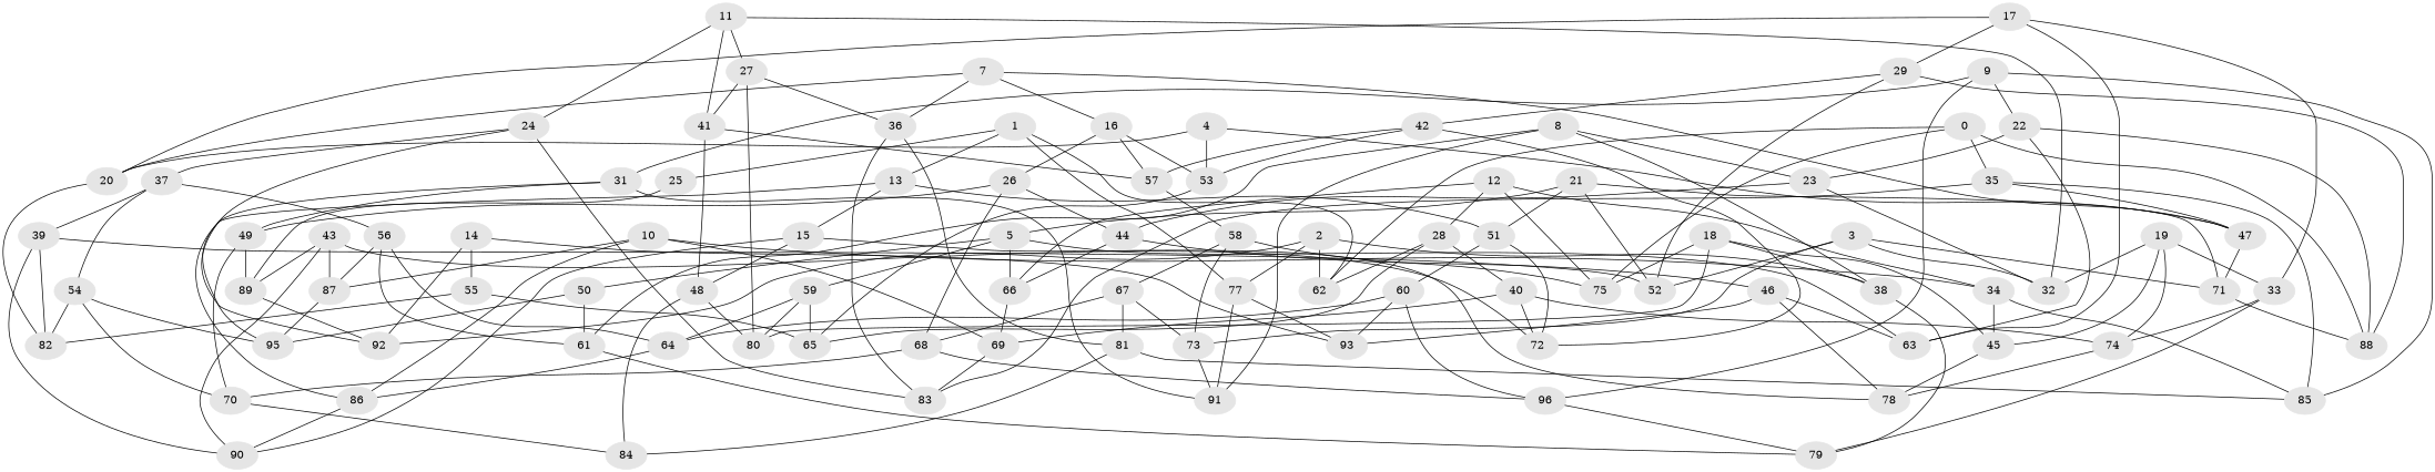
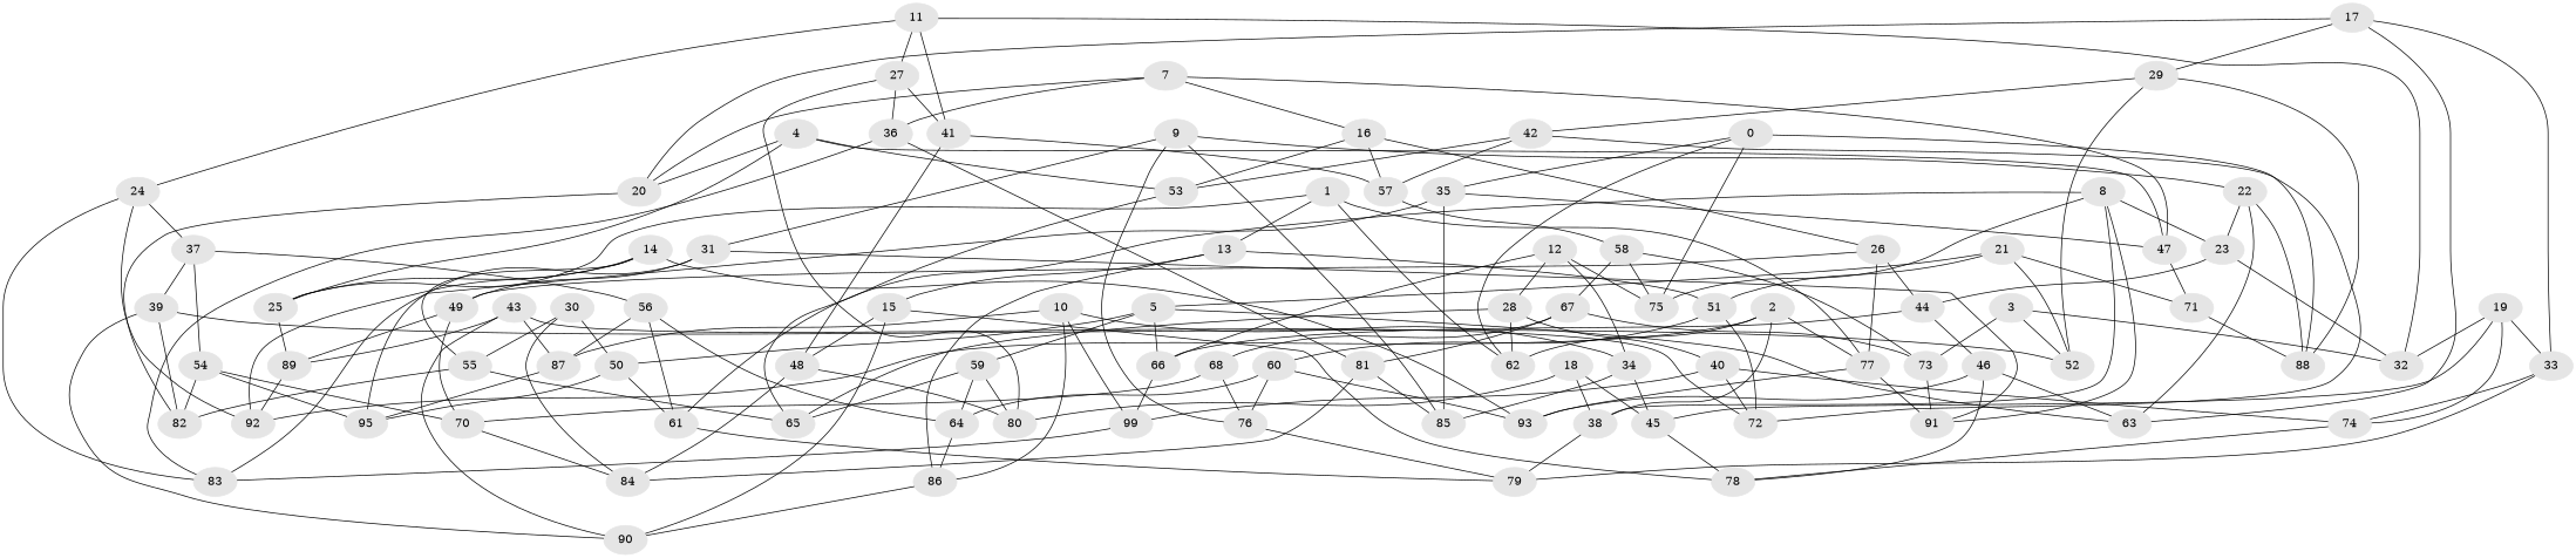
  graph {
    fontname="DejaVu Serif"
    node [color=gray90 fontname="DejaVu Serif" style=filled]
    edge [fontname="DejaVu Serif"]
    1
    13
    25
    62
    77
    86
    15
    51
    89
    91
    93
    2
    38
    92
    79
    3
    32
    52
    71
    73
    88
    4
    20
    47
    53
    82
    65
    5
    50
    59
    63
    66
    61
    n34 [label=95]
    80
    64
-   69
+   69 [label=99]
    n38 [label=0]
    35
    75
    85
    83
    7
    16
    36
    26
    57
    81
    8
    23
    44
    9
    22
    31
-   76 [label=96]
+   76
    49
    10
    34
    87
    45
    90
    11
    24
    27
    41
    37
    48
    12
    28
    40
    78
    72
    60
    14
    55
    84
    68
    58
    17
    29
    33
    42
    74
    18
    19
    21
+   30
    46
    39
    54
    56
    70
    43
    67
    1 -- 13
    1 -- 25
    1 -- 62
    1 -- 77
    13 -- 86
    13 -- 15
    13 -- 51
    25 -- 89
    77 -- 91
    77 -- 93
    86 -- 90
    15 -- 90
    15 -- 48
    15 -- 78
    51 -- 72
    51 -- 60
    89 -- 92
    2 -- 62
    2 -- 77
    2 -- 38
    2 -- 92
    38 -- 79
    3 -- 32
    3 -- 52
-   3 -- 71
    3 -- 73
    71 -- 88
    73 -- 91
+   4 -- 25
    4 -- 20
    4 -- 47
    4 -- 53
    20 -- 82
    47 -- 71
    53 -- 65
    5 -- 50
    5 -- 59
    5 -- 63
    5 -- 66
    50 -- 61
    50 -- n34
    59 -- 65
    59 -- 80
    59 -- 64
    66 -- 69
    61 -- 79
    64 -- 86
    69 -- 83
    n38 -- 62
    n38 -- 88
    n38 -- 35
    n38 -- 75
    35 -- 47
    35 -- 85
    35 -- 83
    7 -- 20
    7 -- 47
    7 -- 16
    7 -- 36
    16 -- 53
    16 -- 26
    16 -- 57
    36 -- 83
    36 -- 81
    26 -- 44
    26 -- 49
-   26 -- 68
+   26 -- 77
    57 -- 58
    81 -- 85
    81 -- 84
    8 -- 91
    8 -- 38
    8 -- 61
    8 -- 23
    23 -- 32
    23 -- 44
    44 -- 66
    44 -- 46
    9 -- 85
    9 -- 22
    9 -- 31
    9 -- 76
    22 -- 88
    22 -- 63
    22 -- 23
    31 -- 91
    31 -- n34
    31 -- 49
    76 -- 79
    49 -- 89
    49 -- 70
    10 -- 86
    10 -- 69
    10 -- 34
    10 -- 87
    34 -- 85
    34 -- 45
    87 -- n34
    45 -- 78
    11 -- 32
    11 -- 24
    11 -- 27
    11 -- 41
    24 -- 92
    24 -- 83
    24 -- 37
    27 -- 80
    27 -- 36
    27 -- 41
    41 -- 57
    41 -- 48
    37 -- 39
    37 -- 54
    37 -- 56
    48 -- 80
    48 -- 84
    12 -- 66
    12 -- 75
    12 -- 34
    12 -- 28
    28 -- 62
    28 -- 65
    28 -- 40
    40 -- 69
    40 -- 72
    40 -- 74
    60 -- 93
    60 -- 64
    60 -- 76
+   14 -- 25
    14 -- 93
    14 -- 92
    14 -- 55
    55 -- 82
    55 -- 65
    68 -- 76
    68 -- 70
    58 -- 73
    58 -- 75
    58 -- 67
    17 -- 20
    17 -- 63
    17 -- 29
    17 -- 33
    29 -- 52
    29 -- 88
    29 -- 42
    33 -- 79
    33 -- 74
    42 -- 53
    42 -- 57
    42 -- 72
    74 -- 78
    18 -- 38
    18 -- 80
-   18 -- 75
+   8 -- 75
    18 -- 45
    19 -- 32
    19 -- 45
    19 -- 33
    19 -- 74
    21 -- 51
    21 -- 52
    21 -- 71
    21 -- 5
+   30 -- 50
+   30 -- 55
+   30 -- 84
    46 -- 93
    46 -- 63
    46 -- 78
    39 -- 52
    39 -- 82
    39 -- 90
    54 -- 82
    54 -- n34
    54 -- 70
    56 -- 61
    56 -- 64
    56 -- 87
    70 -- 84
    43 -- 89
    43 -- 87
    43 -- 90
    43 -- 72
    67 -- 73
    67 -- 81
    67 -- 68
  }
